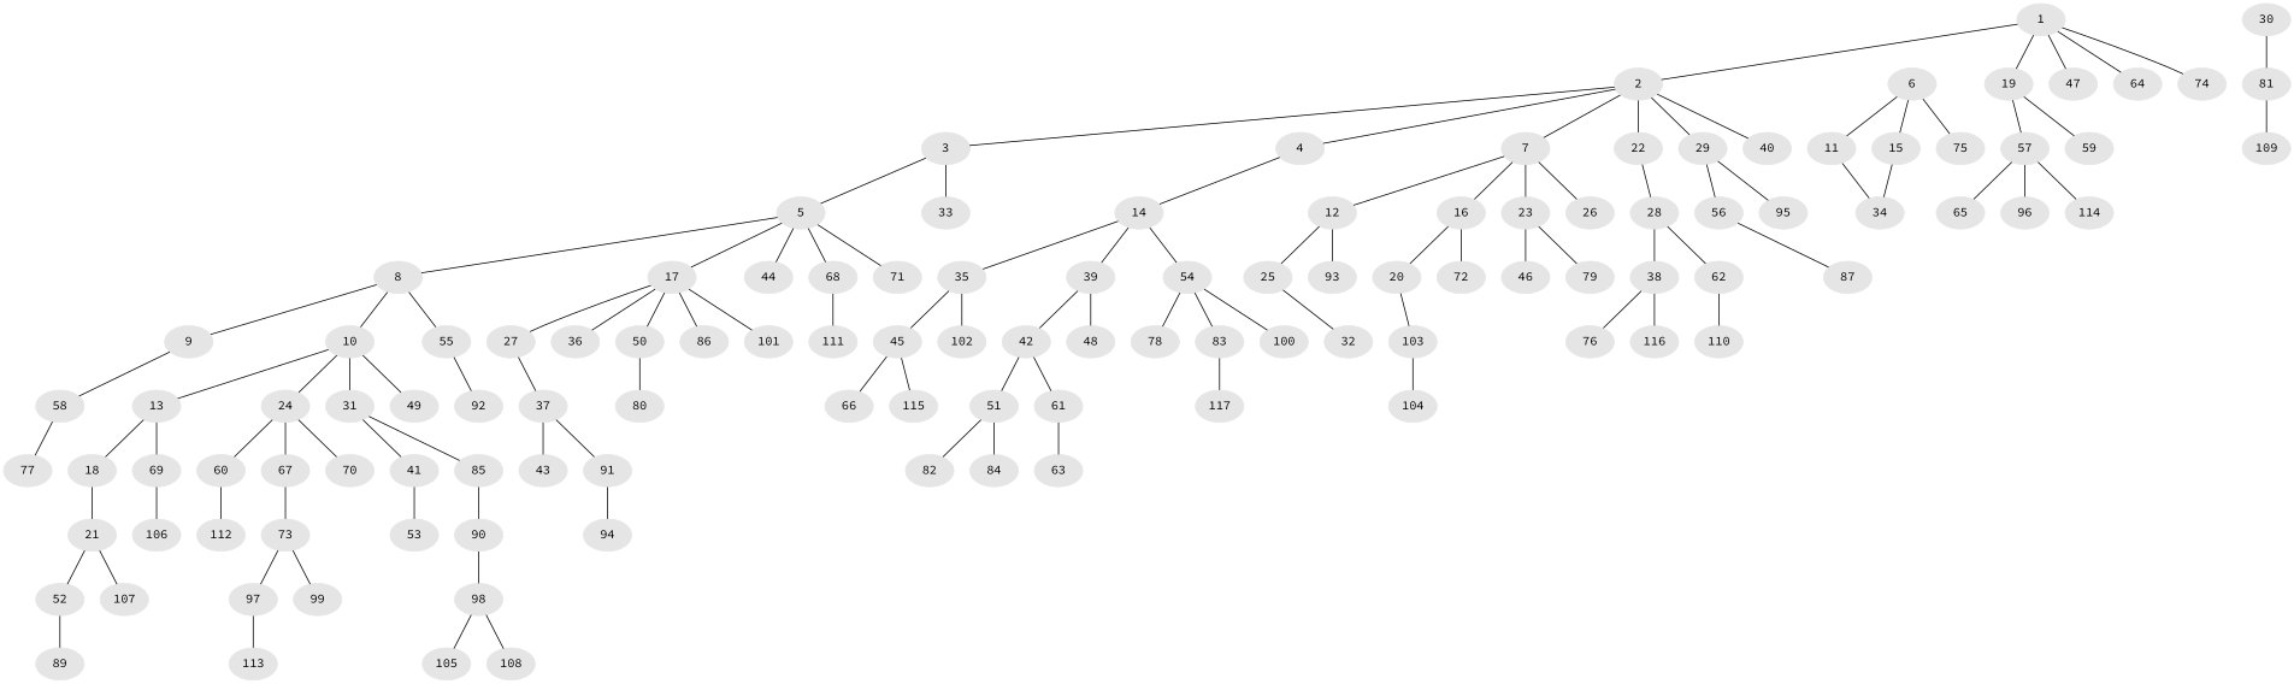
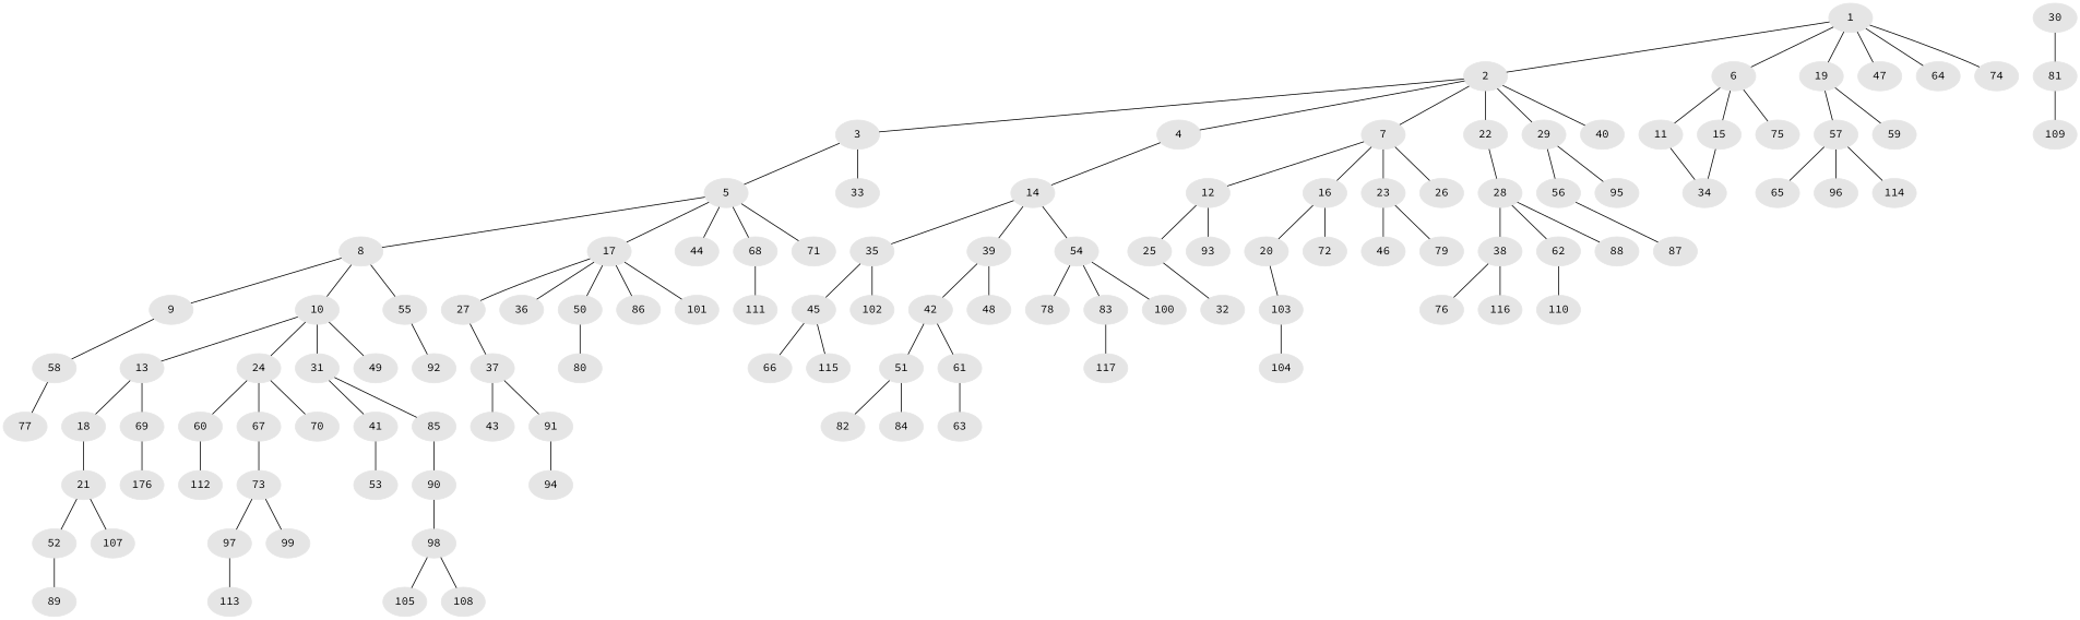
  graph {
    fontname="Source Code Pro"
    node [color=gray90 fontname="Source Code Pro" style=filled]
    edge [fontname="Source Code Pro"]
    1
    2
    6
    19
    47
    64
    74
    3
    4
    7
    22
    29
    40
    11
    15
    75
    57
    59
    5
    33
    14
    12
    16
    23
    26
    28
    56
    95
    8
    17
    44
    68
    71
    35
    39
    54
    9
    10
    55
    27
    36
    50
    86
    101
    111
    34
    25
    93
    20
    72
    46
    79
    58
    13
    24
    31
    49
    92
    77
    18
    69
    60
    67
    70
    41
    85
    32
    21
-   106
+   106 [label=176]
    45
    102
    42
    48
    78
    83
    100
    30
    81
    103
    37
    80
    52
    107
    65
    96
    114
    104
    89
    38
    62
+   88
    112
    73
    43
    91
    76
    116
    110
    87
    109
    53
    90
    66
    115
    94
    51
    61
    82
    84
    63
    117
    97
    99
    113
    98
    105
    108
    1 -- 2
+   1 -- 6
    1 -- 19
    1 -- 47
    1 -- 64
    1 -- 74
    2 -- 3
    2 -- 4
    2 -- 7
    2 -- 22
    2 -- 29
    2 -- 40
    6 -- 11
    6 -- 15
    6 -- 75
    19 -- 57
    19 -- 59
    3 -- 5
    3 -- 33
    4 -- 14
    7 -- 12
    7 -- 16
    7 -- 23
    7 -- 26
    22 -- 28
    29 -- 56
    29 -- 95
    11 -- 34
    15 -- 34
    57 -- 65
    57 -- 96
    57 -- 114
    5 -- 8
    5 -- 17
    5 -- 44
    5 -- 68
    5 -- 71
    14 -- 35
    14 -- 39
    14 -- 54
    12 -- 25
    12 -- 93
    16 -- 20
    16 -- 72
    23 -- 46
    23 -- 79
    28 -- 38
    28 -- 62
+   28 -- 88
    56 -- 87
    8 -- 9
    8 -- 10
    8 -- 55
    17 -- 27
    17 -- 36
    17 -- 50
    17 -- 86
    17 -- 101
    68 -- 111
    35 -- 45
    35 -- 102
    39 -- 42
    39 -- 48
    54 -- 78
    54 -- 83
    54 -- 100
    9 -- 58
    10 -- 13
    10 -- 24
    10 -- 31
    10 -- 49
    55 -- 92
    27 -- 37
    50 -- 80
    25 -- 32
    20 -- 103
    58 -- 77
    13 -- 18
    13 -- 69
    24 -- 60
    24 -- 67
    24 -- 70
    31 -- 41
    31 -- 85
    18 -- 21
    69 -- 106
    60 -- 112
    67 -- 73
    41 -- 53
    85 -- 90
    21 -- 52
    21 -- 107
    45 -- 66
    45 -- 115
    42 -- 51
    42 -- 61
    83 -- 117
    30 -- 81
    81 -- 109
    103 -- 104
    37 -- 43
    37 -- 91
    52 -- 89
    38 -- 76
    38 -- 116
    62 -- 110
    73 -- 97
    73 -- 99
    91 -- 94
    90 -- 98
    51 -- 82
    51 -- 84
    61 -- 63
    97 -- 113
    98 -- 105
    98 -- 108
  }
